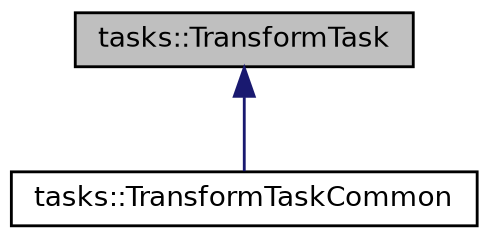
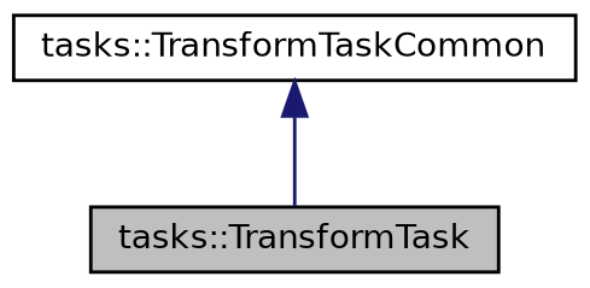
  digraph {
    node [color=black fontname=Helvetica fontsize=10 shape=record style=filled]
    n1 [fillcolor=grey75 fontcolor=black height=0.2 label="tasks::TransformTask" width=0.4]
    n2 [fillcolor=white height=0.2 label="tasks::TransformTaskCommon" width=0.4]
-   n1 -> n2 [color=midnightblue dir=back fontname=Helvetica fontsize=10 labelfontname=Helvetica labelfontsize=10 style=solid]
+   n2 -> n1 [color=midnightblue dir=back fontname=Helvetica fontsize=10 labelfontname=Helvetica labelfontsize=10 style=solid]
  }
